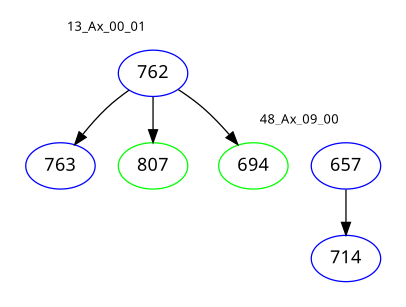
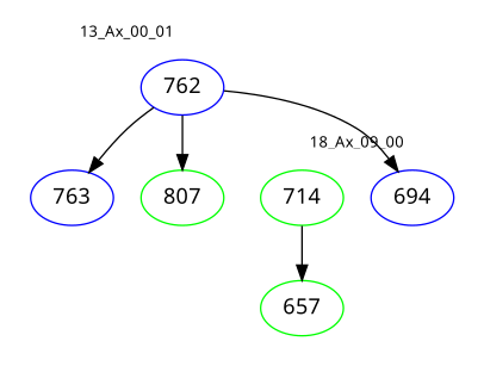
  digraph {
    fontname="Noto Sans"
    node [color=blue fontname="Noto Sans"]
    edge [color=black fontname="Noto Sans"]
    n1 [label=762]
    n2 [label=763]
    n3 [color=green label=807]
-   n4 [label=657]
-   n5 [color=green label=694]
-   n6 [label=714]
+   n4 [color=green label=657]
+   n5 [label=694]
+   n6 [color=green label=714]
    subgraph cluster_1 {
      color=white
      fontsize=10
      label="13_Ax_00_01"
      n1
      n2
      n3
    }
    subgraph cluster_2 {
      color=white
      fontsize=10
-     label="48_Ax_09_00"
+     label="18_Ax_09_00"
      n4
      n5
      n6
    }
    n1 -> n2
    n1 -> n3
    n1 -> n5
-   n4 -> n6
+   n6 -> n4
  }
